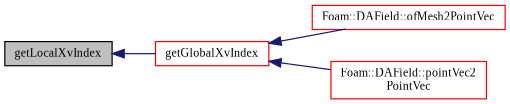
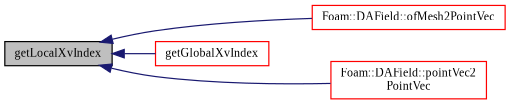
  digraph {
    fontname="Liberation Serif"
    rankdir=LR
    node [color=red fontname="Liberation Serif" fontsize=10 shape=record]
    edge [color=midnightblue dir=back fontname="Liberation Serif" fontsize=10 labelfontname=Helvetica labelfontsize=10 style=solid]
    n1 [color=black fillcolor=grey75 fontcolor=black height=0.2 label=getLocalXvIndex style=filled width=0.4]
    n2 [height=0.2 label=getGlobalXvIndex width=0.4]
    n3 [height=0.2 label="Foam::DAField::ofMesh2PointVec" width=0.4]
    n4 [height=0.2 label="Foam::DAField::pointVec2\lPointVec" width=0.4]
    n1 -> n2
-   n2 -> n3
-   n2 -> n4
+   n1 -> n3
+   n1 -> n4
  }
